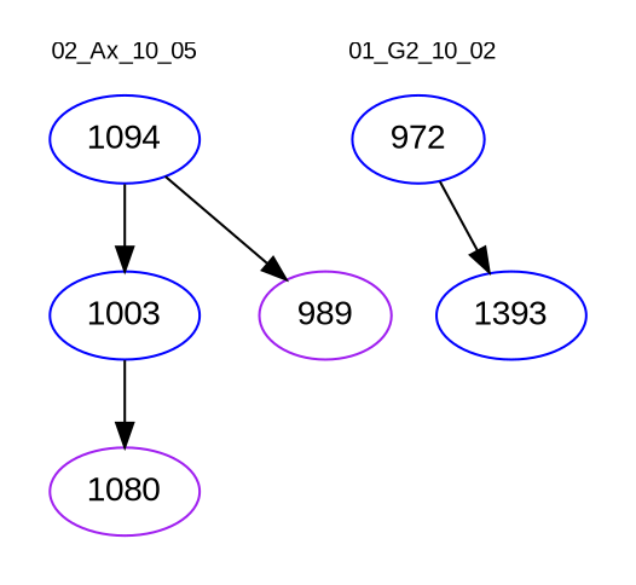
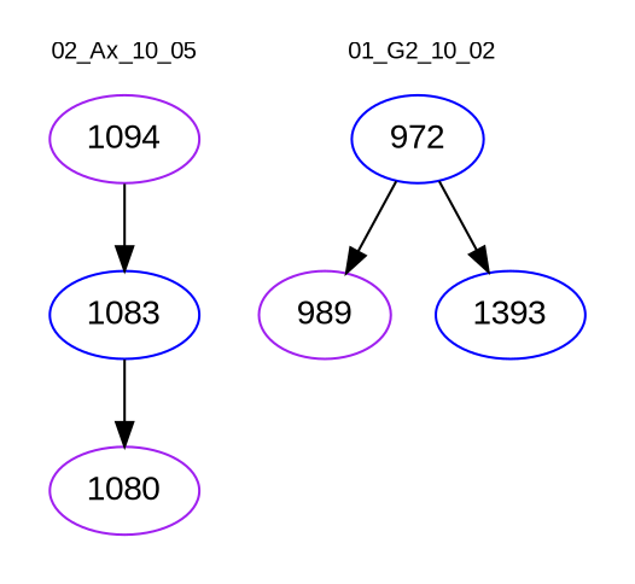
  digraph {
    fontname="Liberation Sans"
    node [color=blue fontname="Liberation Sans"]
    edge [color=black fontname="Liberation Sans"]
-   n1 [label=1003]
-   n2 [label=1094]
+   n1 [label=1083]
+   n2 [color=purple label=1094]
    n3 [color=purple label=1080]
    n4 [label=972]
    n5 [label=1393]
    n6 [color=purple label=989]
    subgraph cluster_1 {
      color=white
      fontsize=10
      label="02_Ax_10_05"
      n1
      n2
      n3
    }
    subgraph cluster_2 {
      color=white
      fontsize=10
      label="01_G2_10_02"
      n4
      n5
      n6
    }
    n1 -> n3
    n2 -> n1
    n4 -> n5
-   n2 -> n6
+   n4 -> n6
  }
